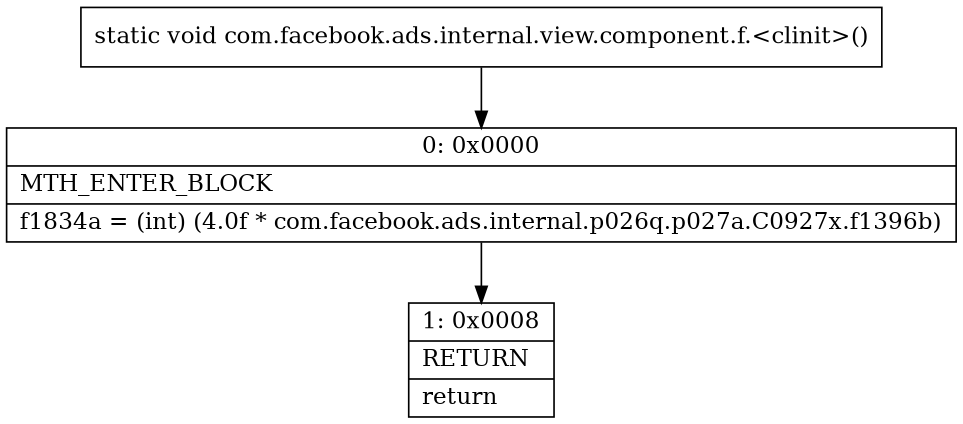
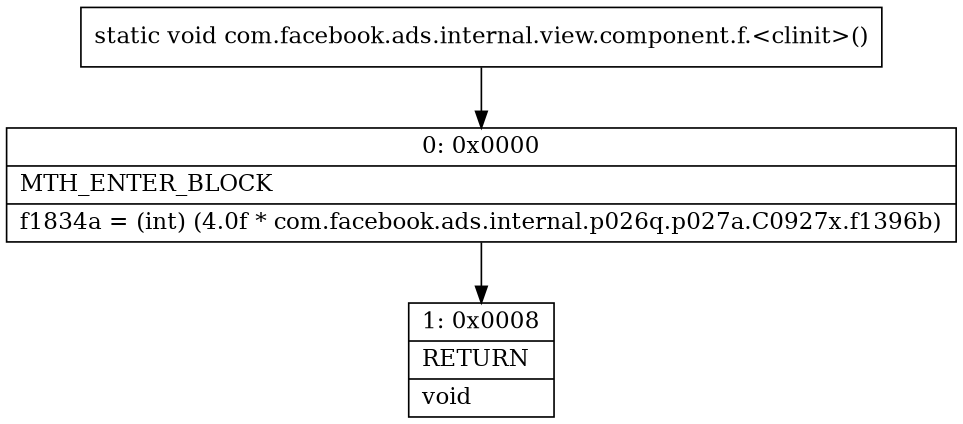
  digraph {
    node [shape=record]
    n1 [label="{0\:\ 0x0000|MTH_ENTER_BLOCK\l|f1834a = (int) (4.0f * com.facebook.ads.internal.p026q.p027a.C0927x.f1396b)\l}"]
-   n2 [label="{1\:\ 0x0008|RETURN\l|return\l}"]
+   n2 [label="{1\:\ 0x0008|RETURN\l|void\l}"]
    n3 [label="{static void com.facebook.ads.internal.view.component.f.\<clinit\>() }"]
    n1 -> n2
    n3 -> n1
  }
